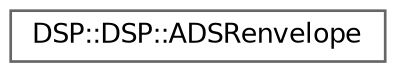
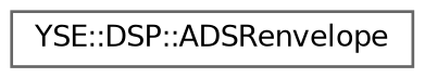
  digraph {
    rankdir=LR
-   n1 [color=grey40 fillcolor=white fontname=Helvetica fontsize=10 height=0.2 label="DSP::DSP::ADSRenvelope" shape=box style=filled width=0.4]
+   n1 [color=grey40 fillcolor=white fontname=Helvetica fontsize=10 height=0.2 label="YSE::DSP::ADSRenvelope" shape=box style=filled width=0.4]
  }
